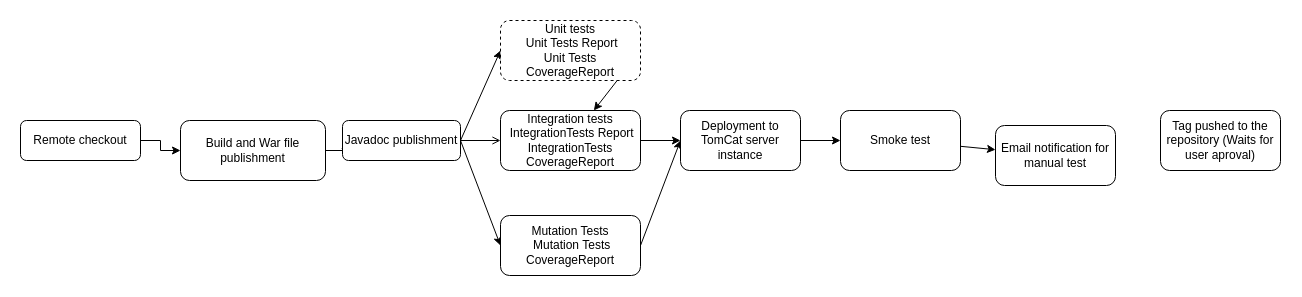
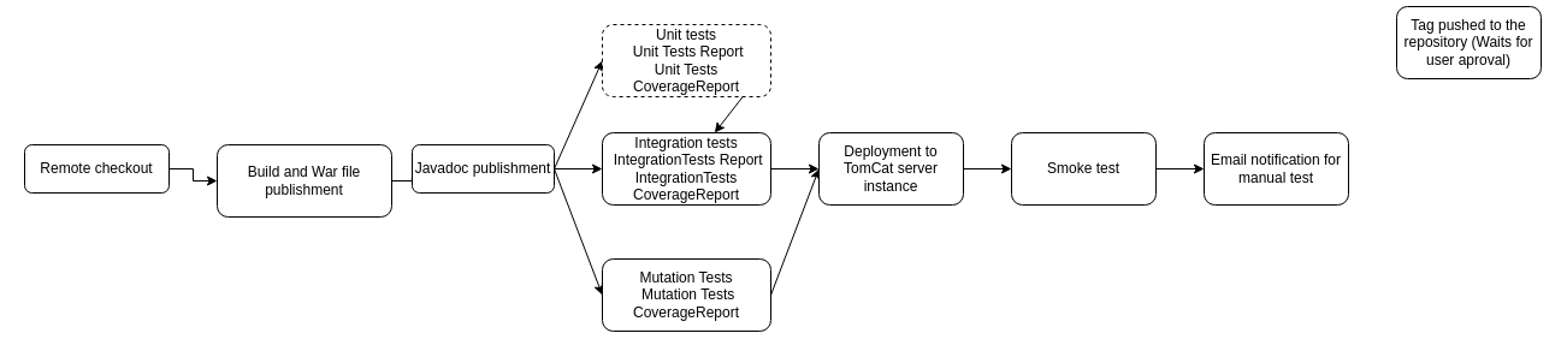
  <mxCell id="0" />
  <mxCell id="1" parent="0" />
  <mxCell id="2" value="" style="edgeStyle=orthogonalEdgeStyle;rounded=0;orthogonalLoop=1;jettySize=auto;html=1;sketch=0;" parent="1" source="3" target="5" edge="1"><mxGeometry relative="1" as="geometry" /></mxCell>
  <mxCell id="3" value="Remote checkout" style="rounded=1;whiteSpace=wrap;html=1;fontSize=12;glass=0;strokeWidth=1;shadow=0;sketch=0;" parent="1" vertex="1"><mxGeometry x="20" y="120" width="120" height="40" as="geometry" /></mxCell>
  <mxCell id="4" value="" style="edgeStyle=orthogonalEdgeStyle;rounded=0;orthogonalLoop=1;jettySize=auto;html=1;sketch=0;" parent="1" source="5" target="9" edge="1"><mxGeometry relative="1" as="geometry" /></mxCell>
  <mxCell id="5" value="Build and War file publishment" style="rounded=1;whiteSpace=wrap;html=1;fontSize=12;glass=0;strokeWidth=1;shadow=0;sketch=0;" parent="1" vertex="1"><mxGeometry x="180" y="120" width="145" height="60" as="geometry" /></mxCell>
- <mxCell id="6" value="" style="edgeStyle=orthogonalEdgeStyle;rounded=0;orthogonalLoop=1;jettySize=auto;html=1;sketch=0;endArrow=open;" parent="1" source="9" target="15" edge="1"><mxGeometry relative="1" as="geometry" /></mxCell>
+ <mxCell id="6" value="" style="edgeStyle=orthogonalEdgeStyle;rounded=0;orthogonalLoop=1;jettySize=auto;html=1;sketch=0;" parent="1" source="9" target="15" edge="1"><mxGeometry relative="1" as="geometry" /></mxCell>
  <mxCell id="7" style="rounded=0;orthogonalLoop=1;jettySize=auto;html=1;exitX=1;exitY=0.5;exitDx=0;exitDy=0;entryX=0;entryY=0.5;entryDx=0;entryDy=0;sketch=0;" parent="1" source="9" target="13" edge="1"><mxGeometry relative="1" as="geometry" /></mxCell>
  <mxCell id="8" style="edgeStyle=none;rounded=0;orthogonalLoop=1;jettySize=auto;html=1;exitX=1;exitY=0.5;exitDx=0;exitDy=0;entryX=0;entryY=0.5;entryDx=0;entryDy=0;sketch=0;" parent="1" source="9" target="11" edge="1"><mxGeometry relative="1" as="geometry" /></mxCell>
  <mxCell id="9" value="Javadoc publishment" style="rounded=1;whiteSpace=wrap;html=1;sketch=0;" parent="1" vertex="1"><mxGeometry x="342" y="120" width="118" height="40" as="geometry" /></mxCell>
  <mxCell id="10" style="edgeStyle=none;rounded=0;orthogonalLoop=1;jettySize=auto;html=1;exitX=1;exitY=0.5;exitDx=0;exitDy=0;sketch=0;" parent="1" source="11" target="15" edge="1"><mxGeometry relative="1" as="geometry" /></mxCell>
  <mxCell id="11" value="Unit tests&lt;br&gt;&amp;nbsp;Unit Tests Report&lt;br&gt;Unit Tests CoverageReport" style="rounded=1;whiteSpace=wrap;html=1;sketch=0;dashed=1;" parent="1" vertex="1"><mxGeometry x="500" y="20" width="140" height="60" as="geometry" /></mxCell>
  <mxCell id="12" style="edgeStyle=none;rounded=0;orthogonalLoop=1;jettySize=auto;html=1;exitX=1;exitY=0.5;exitDx=0;exitDy=0;entryX=0;entryY=0.5;entryDx=0;entryDy=0;sketch=0;" parent="1" source="13" target="19" edge="1"><mxGeometry relative="1" as="geometry" /></mxCell>
  <mxCell id="13" value="Mutation Tests&lt;br&gt;&amp;nbsp;Mutation&amp;nbsp;Tests&lt;br&gt;CoverageReport" style="rounded=1;whiteSpace=wrap;html=1;sketch=0;" parent="1" vertex="1"><mxGeometry x="500" y="215" width="140" height="60" as="geometry" /></mxCell>
  <mxCell id="14" value="" style="edgeStyle=orthogonalEdgeStyle;rounded=0;orthogonalLoop=1;jettySize=auto;html=1;sketch=0;" parent="1" source="15" target="19" edge="1"><mxGeometry relative="1" as="geometry" /></mxCell>
  <mxCell id="15" value="&lt;span&gt;Integration tests&lt;/span&gt;&lt;br&gt;&lt;span&gt;&amp;nbsp;IntegrationTests Report&lt;/span&gt;&lt;br&gt;&lt;span&gt;IntegrationTests CoverageReport&lt;/span&gt;" style="rounded=1;whiteSpace=wrap;html=1;sketch=0;" parent="1" vertex="1"><mxGeometry x="500" y="110" width="140" height="60" as="geometry" /></mxCell>
  <mxCell id="16" value="" style="edgeStyle=none;rounded=0;orthogonalLoop=1;jettySize=auto;html=1;sketch=0;" parent="1" source="17" target="20" edge="1"><mxGeometry relative="1" as="geometry" /></mxCell>
  <mxCell id="17" value="Smoke test" style="rounded=1;whiteSpace=wrap;html=1;sketch=0;" parent="1" vertex="1"><mxGeometry x="840" y="110" width="120" height="60" as="geometry" /></mxCell>
  <mxCell id="18" value="" style="edgeStyle=none;rounded=0;orthogonalLoop=1;jettySize=auto;html=1;sketch=0;" parent="1" source="19" target="17" edge="1"><mxGeometry relative="1" as="geometry" /></mxCell>
  <mxCell id="19" value="Deployment to TomCat server instance" style="rounded=1;whiteSpace=wrap;html=1;sketch=0;" parent="1" vertex="1"><mxGeometry x="680" y="110" width="120" height="60" as="geometry" /></mxCell>
- <mxCell id="20" value="Email notification for manual test" style="rounded=1;whiteSpace=wrap;html=1;sketch=0;" parent="1" vertex="1"><mxGeometry x="995" y="125" width="120" height="60" as="geometry" /></mxCell>
- <mxCell id="21" value="Tag pushed to the repository (Waits for user aproval)" style="rounded=1;whiteSpace=wrap;html=1;sketch=0;" parent="1" vertex="1"><mxGeometry x="1160" y="110" width="120" height="60" as="geometry" /></mxCell>
+ <mxCell id="20" value="Email notification for manual test" style="rounded=1;whiteSpace=wrap;html=1;sketch=0;" parent="1" vertex="1"><mxGeometry x="1000" y="110" width="120" height="60" as="geometry" /></mxCell>
+ <mxCell id="21" value="Tag pushed to the repository (Waits for user aproval)" style="rounded=1;whiteSpace=wrap;html=1;sketch=0;" parent="1" vertex="1"><mxGeometry x="1160" y="5" width="120" height="60" as="geometry" /></mxCell>
